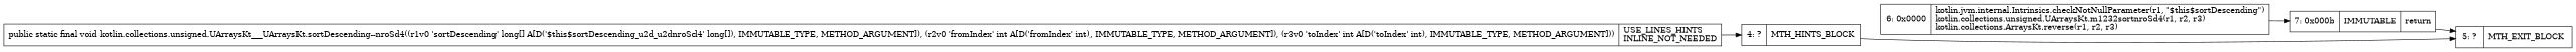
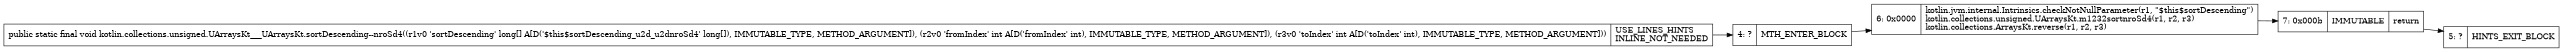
  digraph {
    rankdir=LR
    node [shape=record]
-   n1 [label="{4\:\ ?|MTH_HINTS_BLOCK\l}"]
+   n1 [label="{4\:\ ?|MTH_ENTER_BLOCK\l}"]
    n2 [label="{6\:\ 0x0000|kotlin.jvm.internal.Intrinsics.checkNotNullParameter(r1, \"$this$sortDescending\")\lkotlin.collections.unsigned.UArraysKt.m1232sortnroSd4(r1, r2, r3)\lkotlin.collections.ArraysKt.reverse(r1, r2, r3)\l}"]
    n3 [label="{7\:\ 0x000b|IMMUTABLE\l|return\l}"]
-   n4 [label="{5\:\ ?|MTH_EXIT_BLOCK\l}"]
+   n4 [label="{5\:\ ?|HINTS_EXIT_BLOCK\l}"]
    n5 [label="{public static final void kotlin.collections.unsigned.UArraysKt___UArraysKt.sortDescending\-\-nroSd4((r1v0 'sortDescending' long[] A[D('$this$sortDescending_u2d_u2dnroSd4' long[]), IMMUTABLE_TYPE, METHOD_ARGUMENT]), (r2v0 'fromIndex' int A[D('fromIndex' int), IMMUTABLE_TYPE, METHOD_ARGUMENT]), (r3v0 'toIndex' int A[D('toIndex' int), IMMUTABLE_TYPE, METHOD_ARGUMENT]))  | USE_LINES_HINTS\lINLINE_NOT_NEEDED\l}"]
-   n1 -> n4
+   n1 -> n2
    n2 -> n3
    n3 -> n4
    n5 -> n1
  }
